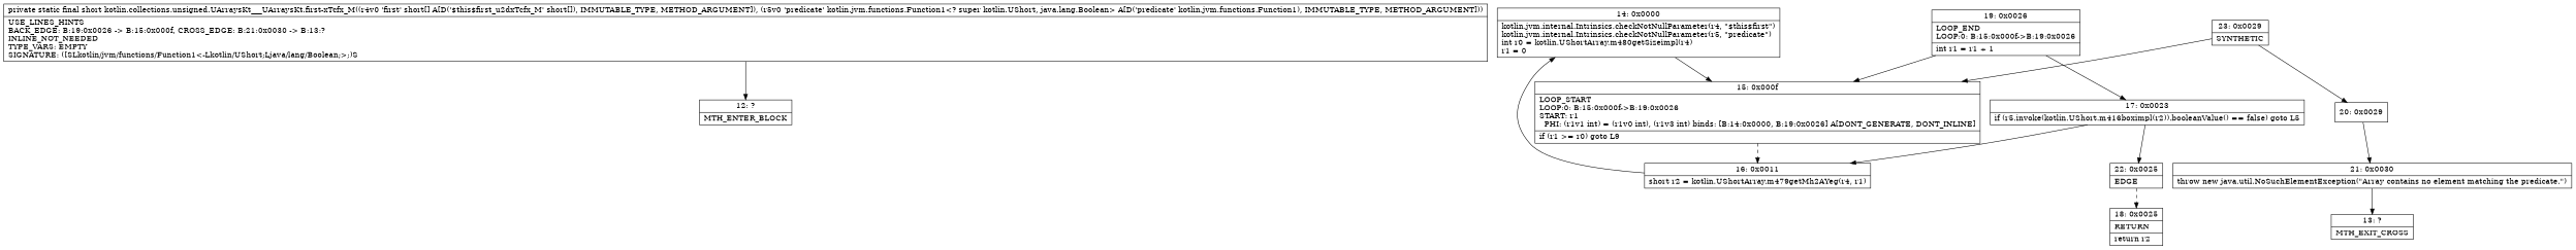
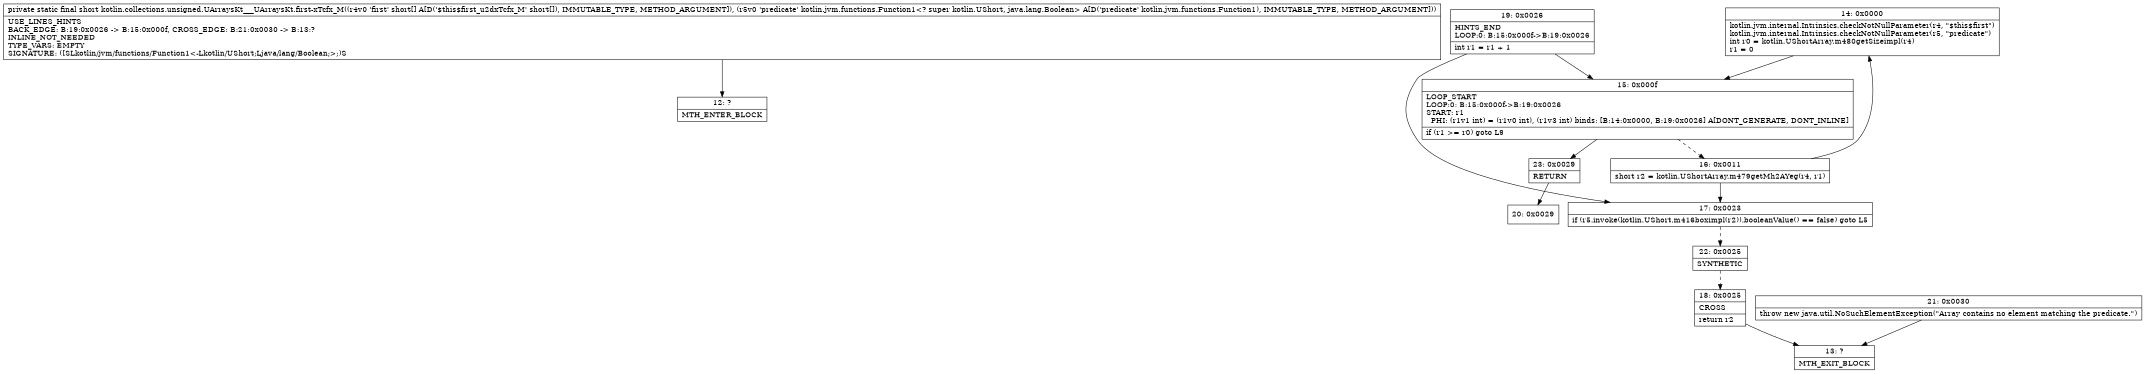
  digraph {
    node [shape=record]
    n1 [label="{12\:\ ?|MTH_ENTER_BLOCK\l}"]
    n2 [label="{14\:\ 0x0000|kotlin.jvm.internal.Intrinsics.checkNotNullParameter(r4, \"$this$first\")\lkotlin.jvm.internal.Intrinsics.checkNotNullParameter(r5, \"predicate\")\lint r0 = kotlin.UShortArray.m480getSizeimpl(r4)\lr1 = 0\l}"]
    n3 [label="{15\:\ 0x000f|LOOP_START\lLOOP:0: B:15:0x000f\-\>B:19:0x0026\lSTART: r1 \l  PHI: (r1v1 int) = (r1v0 int), (r1v3 int) binds: [B:14:0x0000, B:19:0x0026] A[DONT_GENERATE, DONT_INLINE]\l|if (r1 \>= r0) goto L9\l}"]
    n4 [label="{16\:\ 0x0011|short r2 = kotlin.UShortArray.m479getMh2AYeg(r4, r1)\l}"]
-   n5 [label="{23\:\ 0x0029|SYNTHETIC\l}"]
+   n5 [label="{23\:\ 0x0029|RETURN\l}"]
    n6 [label="{17\:\ 0x0023|if (r5.invoke(kotlin.UShort.m416boximpl(r2)).booleanValue() == false) goto L5\l}"]
    n7 [label="{20\:\ 0x0029}"]
-   n8 [label="{22\:\ 0x0025|EDGE\l}"]
-   n9 [label="{19\:\ 0x0026|LOOP_END\lLOOP:0: B:15:0x000f\-\>B:19:0x0026\l|int r1 = r1 + 1\l}"]
-   n10 [label="{18\:\ 0x0025|RETURN\l|return r2\l}"]
-   n11 [label="{13\:\ ?|MTH_EXIT_CROSS\l}"]
+   n8 [label="{22\:\ 0x0025|SYNTHETIC\l}"]
+   n9 [label="{19\:\ 0x0026|HINTS_END\lLOOP:0: B:15:0x000f\-\>B:19:0x0026\l|int r1 = r1 + 1\l}"]
+   n10 [label="{18\:\ 0x0025|CROSS\l|return r2\l}"]
+   n11 [label="{13\:\ ?|MTH_EXIT_BLOCK\l}"]
    n12 [label="{21\:\ 0x0030|throw new java.util.NoSuchElementException(\"Array contains no element matching the predicate.\")\l}"]
    n13 [label="{private static final short kotlin.collections.unsigned.UArraysKt___UArraysKt.first\-xTcfx_M((r4v0 'first' short[] A[D('$this$first_u2dxTcfx_M' short[]), IMMUTABLE_TYPE, METHOD_ARGUMENT]), (r5v0 'predicate' kotlin.jvm.functions.Function1\<? super kotlin.UShort, java.lang.Boolean\> A[D('predicate' kotlin.jvm.functions.Function1), IMMUTABLE_TYPE, METHOD_ARGUMENT]))  | USE_LINES_HINTS\lBACK_EDGE: B:19:0x0026 \-\> B:15:0x000f, CROSS_EDGE: B:21:0x0030 \-\> B:13:?\lINLINE_NOT_NEEDED\lTYPE_VARS: EMPTY\lSIGNATURE: ([SLkotlin\/jvm\/functions\/Function1\<\-Lkotlin\/UShort;Ljava\/lang\/Boolean;\>;)S\l}"]
    n2 -> n3
    n3 -> n4 [style=dashed]
-   n5 -> n3
+   n3 -> n5
    n4 -> n2
-   n6 -> n4
+   n4 -> n6
    n5 -> n7
-   n6 -> n8 [style=solid]
-   n7 -> n12
+   n6 -> n8 [style=dashed]
    n8 -> n10 [style=dashed]
    n9 -> n3
    n9 -> n6
+   n10 -> n11
    n12 -> n11
    n13 -> n1
  }
